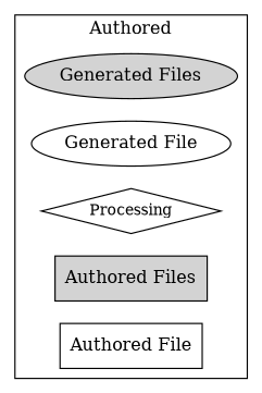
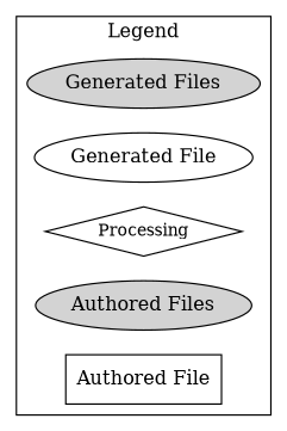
  digraph {
    compound=true
    rankdir=LR
    node [shape=ellipse]
    "Generated Files" [fillcolor=lightgray style=filled]
    "Generated File"
    Processing [fontsize=12 shape=diamond]
-   "Authored Files" [fillcolor=lightgray shape=box style=filled]
+   "Authored Files" [fillcolor=lightgray style=filled]
    "Authored File" [shape=box]
    subgraph cluster_1 {
-     label=Authored
+     label=Legend
      "Generated Files"
      "Generated File"
      Processing
      "Authored Files"
      "Authored File"
    }
  }
